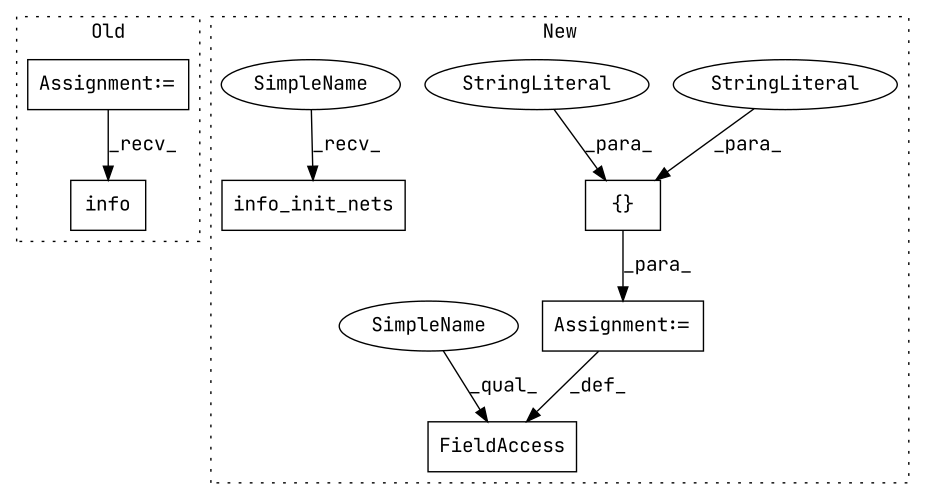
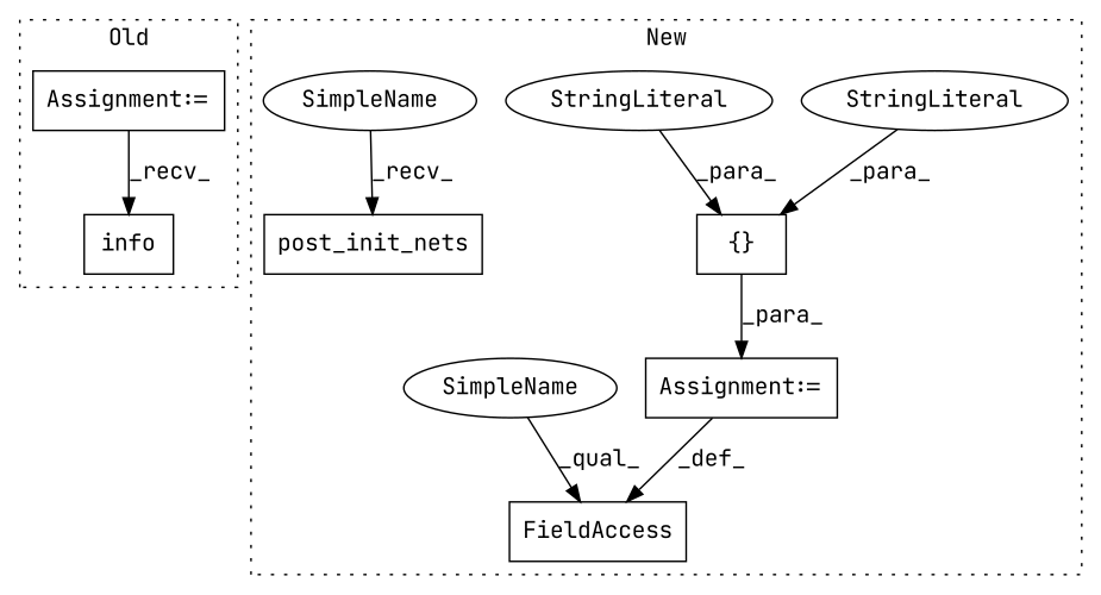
  digraph {
    fontname="JetBrains Mono"
    node [a=32 l=6 s=8792 shape=box fontname="JetBrains Mono"]
    edge [fontname="JetBrains Mono"]
    n1 [label=info s=8771]
    n2 [a=7 label="Assignment:=" s=8047]
-   n3 [l=16 label=info_init_nets s=8850]
+   n3 [l=16 label=post_init_nets s=8850]
    n4 [a=22 l=14 label=FieldAccess]
    n5 [a=4 l="1,1" label="{}" s="8819,8838"]
    n6 [a=45 l=12 label=StringLiteral s=8826 shape=ellipse]
    n7 [a=7 l=1 label="Assignment:=" s=8806]
    n8 [a=45 l=5 label=StringLiteral s=8820 shape=ellipse]
    n9 [a=42 l=4 label=SimpleName shape=ellipse]
    n10 [a=42 l=4 label=SimpleName s=8845 shape=ellipse]
    subgraph cluster_1 {
      label=Old
      style=dotted
      n1
      n2
    }
    subgraph cluster_2 {
      label=New
      style=dotted
      n3
      n4
      n5
      n6
      n7
      n8
      n9
      n10
    }
    n2 -> n1 [label=_recv_]
    n5 -> n7 [label=_para_]
    n6 -> n5 [label=_para_]
    n7 -> n4 [label=_def_]
    n8 -> n5 [label=_para_]
    n9 -> n4 [label=_qual_]
    n10 -> n3 [label=_recv_]
  }
